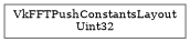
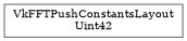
  digraph {
    rankdir=LR
    fontname="DejaVu Serif"
-   n1 [color=grey40 fillcolor=white fontname="DejaVu Serif" fontsize=10 height=0.2 label="VkFFTPushConstantsLayout\lUint32" shape=box style=filled width=0.4]
+   n1 [color=grey40 fillcolor=white fontname="DejaVu Serif" fontsize=10 height=0.2 label="VkFFTPushConstantsLayout\lUint42" shape=box style=filled width=0.4]
  }
